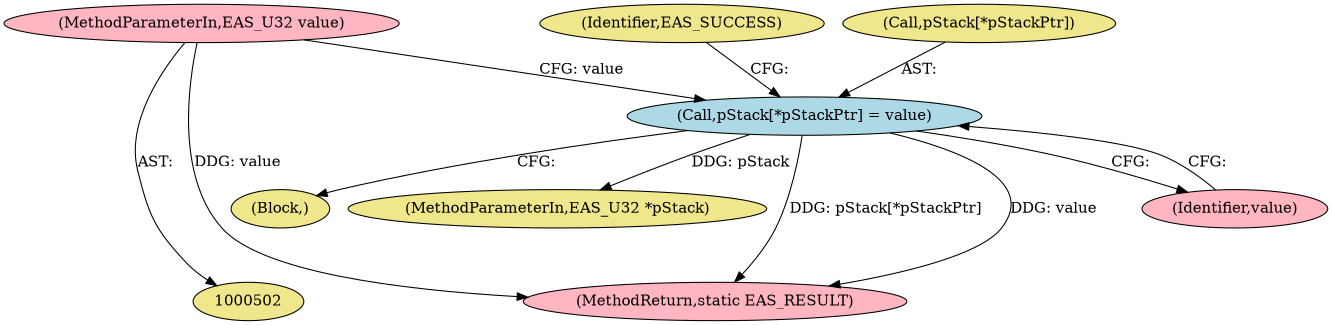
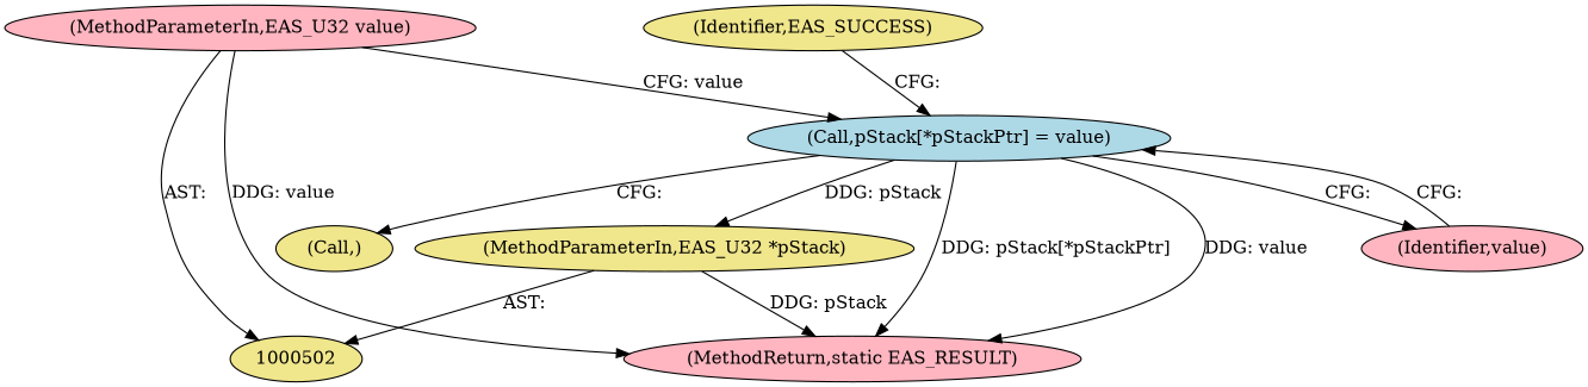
  digraph {
    node [fillcolor=khaki style=filled]
    n1 [fillcolor=lightblue label="(Call,pStack[*pStackPtr] = value)"]
-   n2 [label="(Block,)"]
+   n2 [label="(Call,)"]
    n3 [fillcolor=lightpink label="(Identifier,value)"]
    n4 [fillcolor=lightpink label="(MethodReturn,static EAS_RESULT)"]
    n5 [label="(MethodParameterIn,EAS_U32 *pStack)"]
    n6 [fillcolor=lightpink label="(MethodParameterIn,EAS_U32 value)"]
    n7 [label=1000502]
    n8 [label="(Identifier,EAS_SUCCESS)"]
-   n9 [label="(Call,pStack[*pStackPtr])"]
    n1 -> n2 [label="CFG: "]
    n1 -> n3 [label="CFG: "]
    n1 -> n4 [label="DDG: value"]
    n1 -> n4 [label="DDG: pStack[*pStackPtr]"]
    n1 -> n5 [label="DDG: pStack"]
    n3 -> n1 [label="CFG: "]
+   n5 -> n4 [label="DDG: pStack"]
+   n5 -> n7 [label="AST: "]
    n6 -> n1 [label="CFG: value"]
    n6 -> n4 [label="DDG: value"]
    n6 -> n7 [label="AST: "]
    n8 -> n1 [label="CFG: "]
-   n9 -> n1 [label="AST: "]
  }
